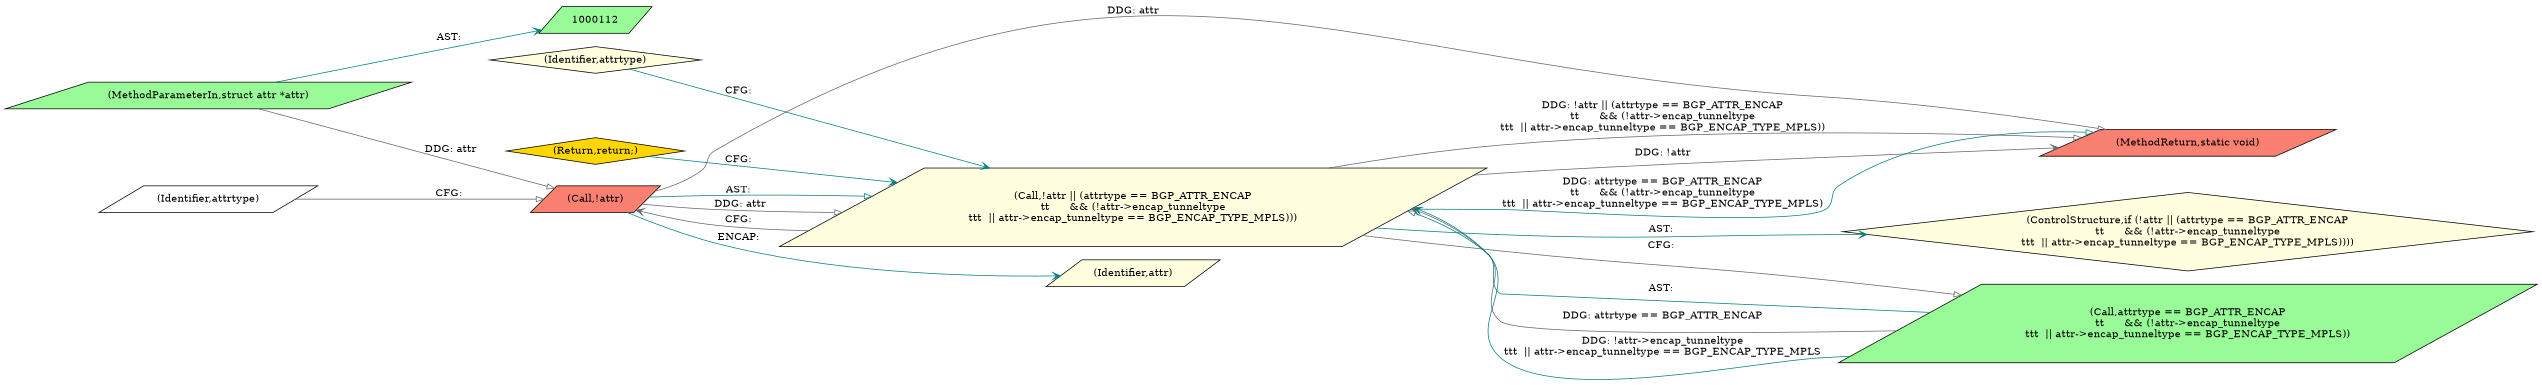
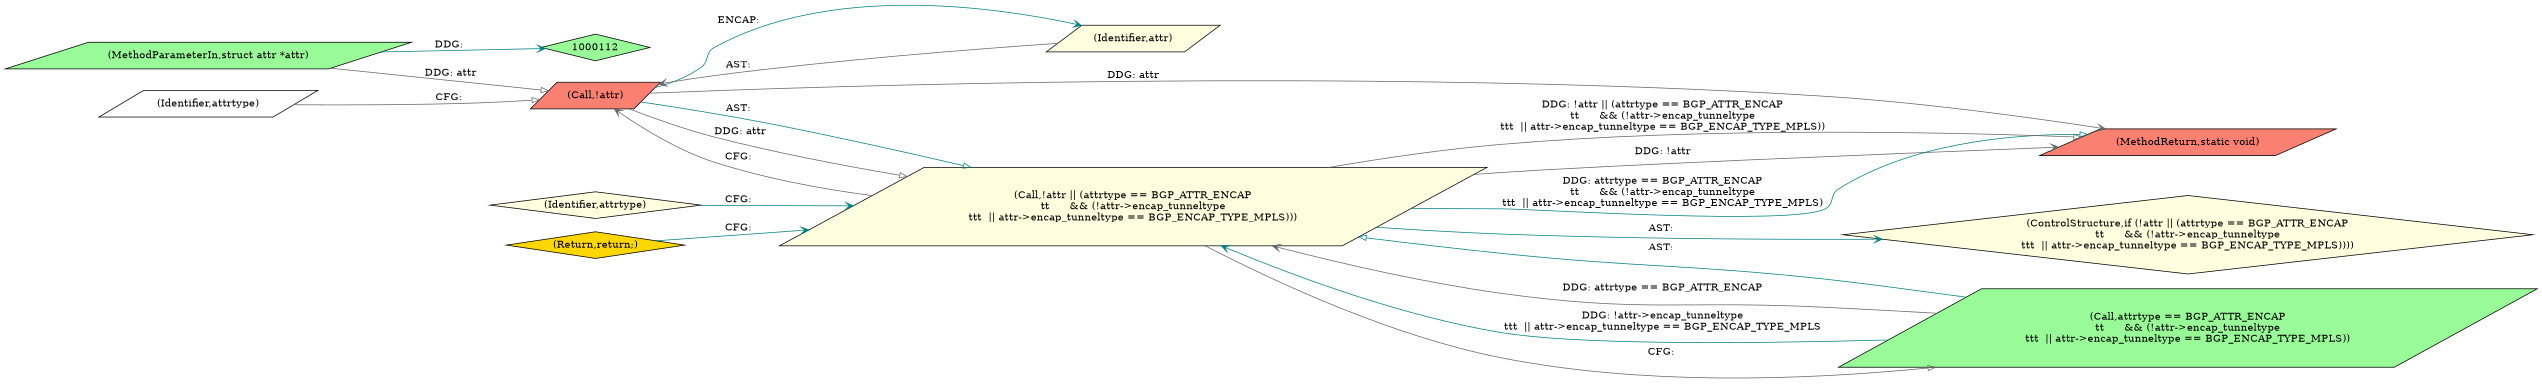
  digraph {
    rankdir=LR
    node [fillcolor=lightyellow shape=parallelogram style=filled]
    edge [arrowhead=vee color=gray40]
    n1 [fillcolor=salmon label="(Call,!attr)"]
    n2 [label="(Call,!attr || (attrtype == BGP_ATTR_ENCAP\n\t\t      && (!attr->encap_tunneltype\n\t\t\t  || attr->encap_tunneltype == BGP_ENCAP_TYPE_MPLS)))"]
    n3 [label="(Identifier,attr)"]
    n4 [fillcolor=salmon label="(MethodReturn,static void)"]
    n5 [label="(ControlStructure,if (!attr || (attrtype == BGP_ATTR_ENCAP\n\t\t      && (!attr->encap_tunneltype\n\t\t\t  || attr->encap_tunneltype == BGP_ENCAP_TYPE_MPLS))))" shape=diamond]
    n6 [fillcolor=palegreen label="(Call,attrtype == BGP_ATTR_ENCAP\n\t\t      && (!attr->encap_tunneltype\n\t\t\t  || attr->encap_tunneltype == BGP_ENCAP_TYPE_MPLS))"]
    n7 [fillcolor=palegreen label="(MethodParameterIn,struct attr *attr)"]
-   1000112 [fillcolor=palegreen]
+   1000112 [fillcolor=palegreen shape=diamond]
    n9 [label="(Identifier,attrtype)" shape=diamond]
    n10 [fillcolor=gold label="(Return,return;)" shape=diamond]
    n11 [fillcolor=white label="(Identifier,attrtype)"]
    n1 -> n2 [arrowhead=onormal color=teal label="AST: "]
    n1 -> n2 [arrowhead=onormal label="DDG: attr"]
    n1 -> n3 [color=teal label="ENCAP: "]
-   n1 -> n4 [arrowhead=onormal label="DDG: attr"]
+   n1 -> n4 [label="DDG: attr"]
    n2 -> n1 [label="CFG: "]
    n2 -> n4 [label="DDG: !attr"]
    n2 -> n4 [arrowhead=onormal color=teal label="DDG: attrtype == BGP_ATTR_ENCAP\n\t\t      && (!attr->encap_tunneltype\n\t\t\t  || attr->encap_tunneltype == BGP_ENCAP_TYPE_MPLS)"]
    n2 -> n4 [arrowhead=onormal label="DDG: !attr || (attrtype == BGP_ATTR_ENCAP\n\t\t      && (!attr->encap_tunneltype\n\t\t\t  || attr->encap_tunneltype == BGP_ENCAP_TYPE_MPLS))"]
    n2 -> n5 [color=teal label="AST: "]
    n2 -> n6 [arrowhead=onormal label="CFG: "]
+   n3 -> n1 [label="AST: "]
    n6 -> n2 [arrowhead=onormal color=teal label="AST: "]
    n6 -> n2 [label="DDG: attrtype == BGP_ATTR_ENCAP"]
    n6 -> n2 [color=teal label="DDG: !attr->encap_tunneltype\n\t\t\t  || attr->encap_tunneltype == BGP_ENCAP_TYPE_MPLS"]
    n7 -> n1 [arrowhead=onormal label="DDG: attr"]
-   n7 -> 1000112 [color=teal label="AST: "]
+   n7 -> 1000112 [color=teal label="DDG: "]
    n9 -> n2 [color=teal label="CFG: "]
    n10 -> n2 [color=teal label="CFG: "]
    n11 -> n1 [arrowhead=onormal label="CFG: "]
  }
